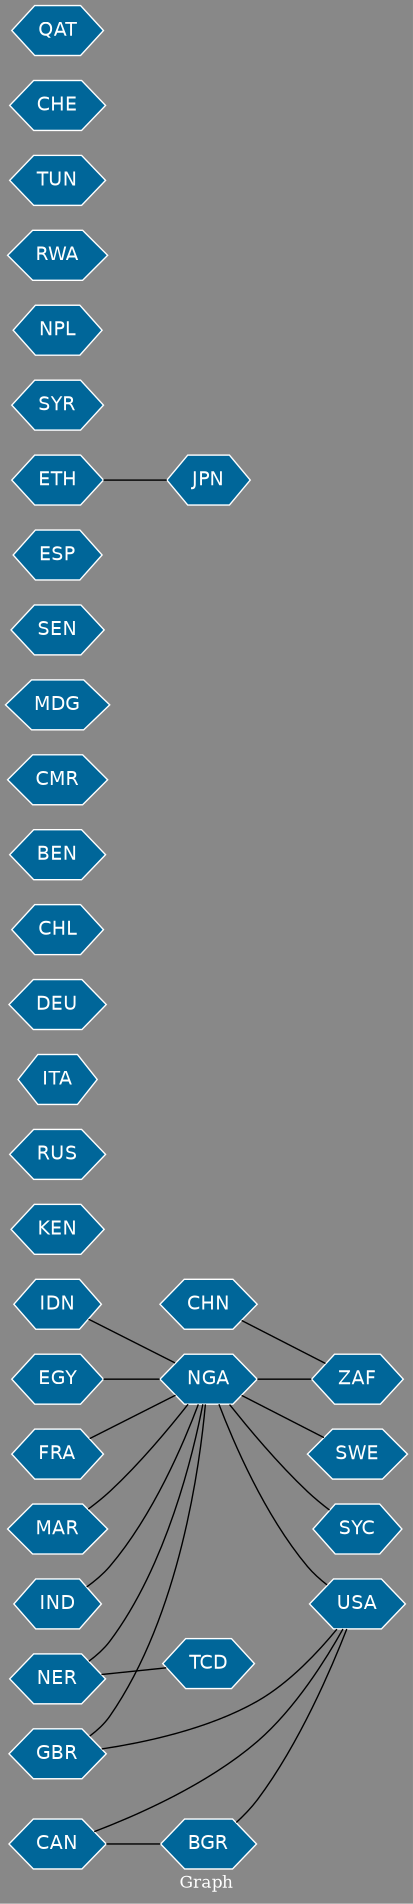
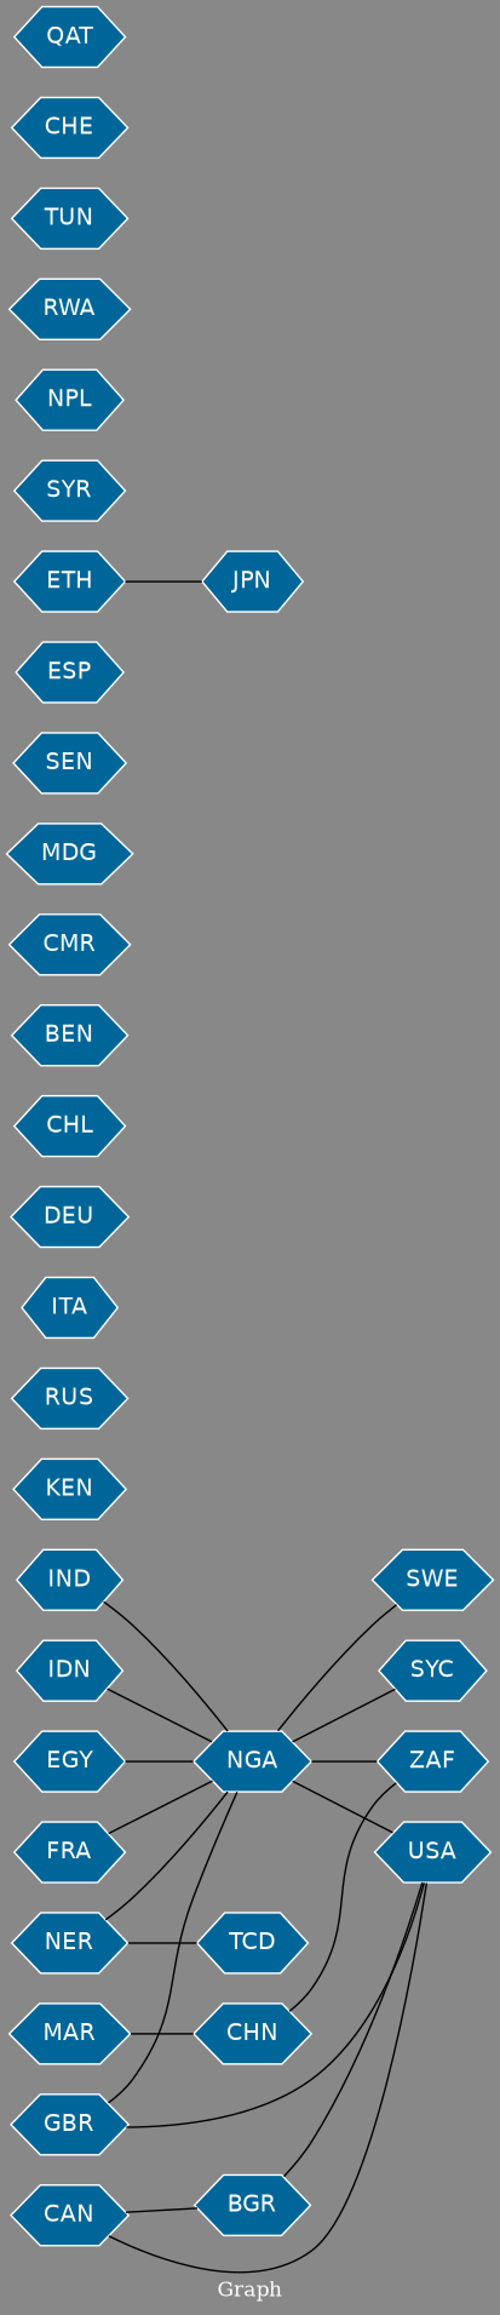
  graph {
    bgcolor="#888888"
    fontcolor=white
    fontsize=12
    label="Graph"
    rankdir=LR
    node [color=white fillcolor="#006699" fontcolor=white fontname=Helvetica shape=hexagon style=filled]
    edge [arrowhead=open color=black fontcolor=white fontname=Courier fontsize=12 weight=1]
    n1 [label=NGA]
    n2 [label=ZAF]
    n3 [label=USA]
    n4 [label=SWE]
    n5 [label=SYC]
    n6 [label=KEN]
    n7 [label=CAN]
    n8 [label=BGR]
    n9 [label=RUS]
    n10 [label=IND]
    n11 [label=CHN]
    n12 [label=IDN]
    n13 [label=EGY]
    n14 [label=ITA]
    n15 [label=FRA]
    n16 [label=NER]
    n17 [label=TCD]
    n18 [label=DEU]
    n19 [label=CHL]
    n20 [label=BEN]
    n21 [label=GBR]
    n22 [label=CMR]
    n23 [label=MDG]
    n24 [label=SEN]
    n25 [label=ESP]
    n26 [label=ETH]
    n27 [label=JPN]
    n28 [label=SYR]
    n29 [label=MAR]
    n30 [label=NPL]
    n31 [label=RWA]
    n32 [label=TUN]
    n33 [label=CHE]
    n34 [label=QAT]
    n1 -- n2 [weight=8]
    n1 -- n3 [weight=6]
    n1 -- n4
    n1 -- n5
    n7 -- n3
    n7 -- n8 [weight=3]
    n8 -- n3
    n10 -- n1
    n11 -- n2 [weight=2]
    n12 -- n1 [weight=6]
    n13 -- n1 [weight=3]
    n15 -- n1
    n16 -- n1
    n16 -- n17 [weight=2]
    n21 -- n1
    n21 -- n3
    n26 -- n27
-   n29 -- n1
+   n29 -- n11
  }
